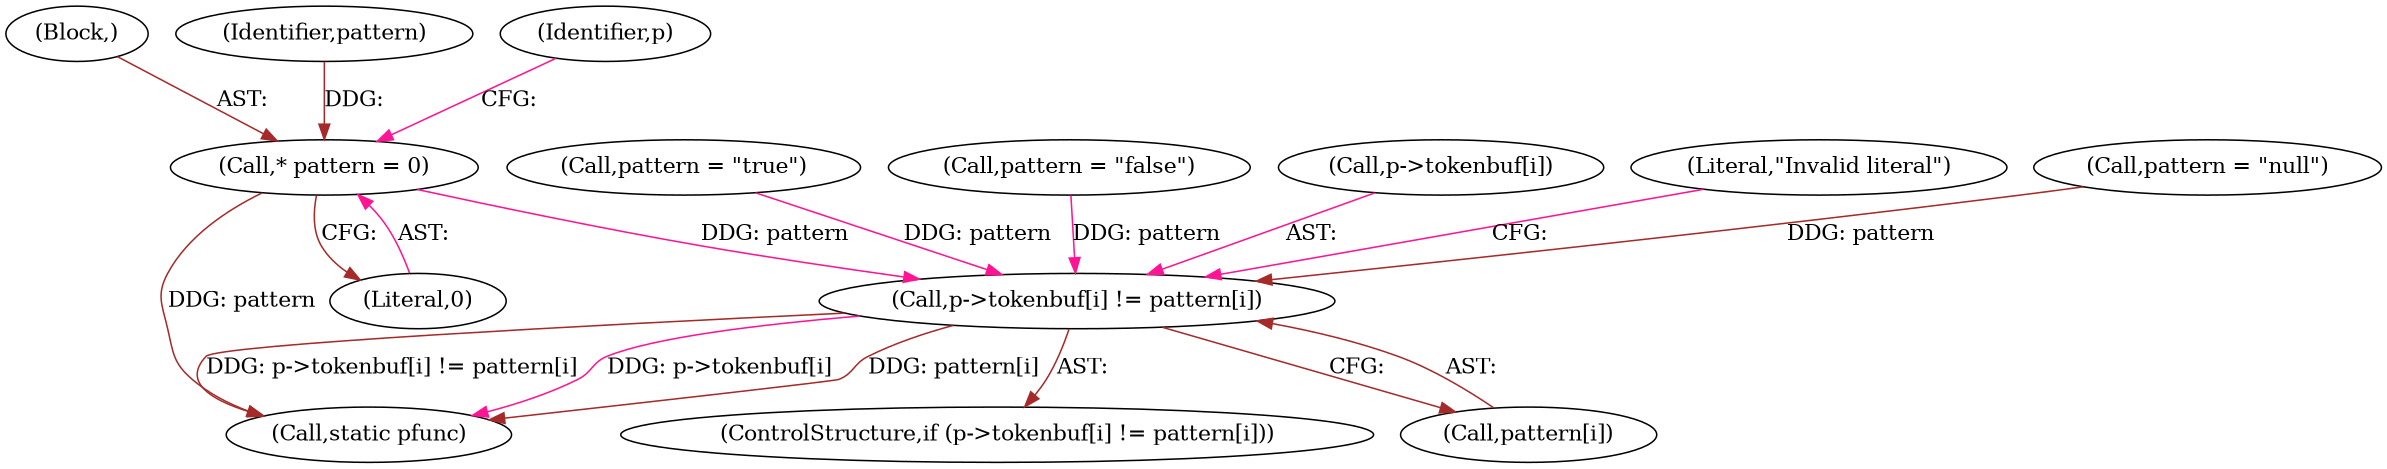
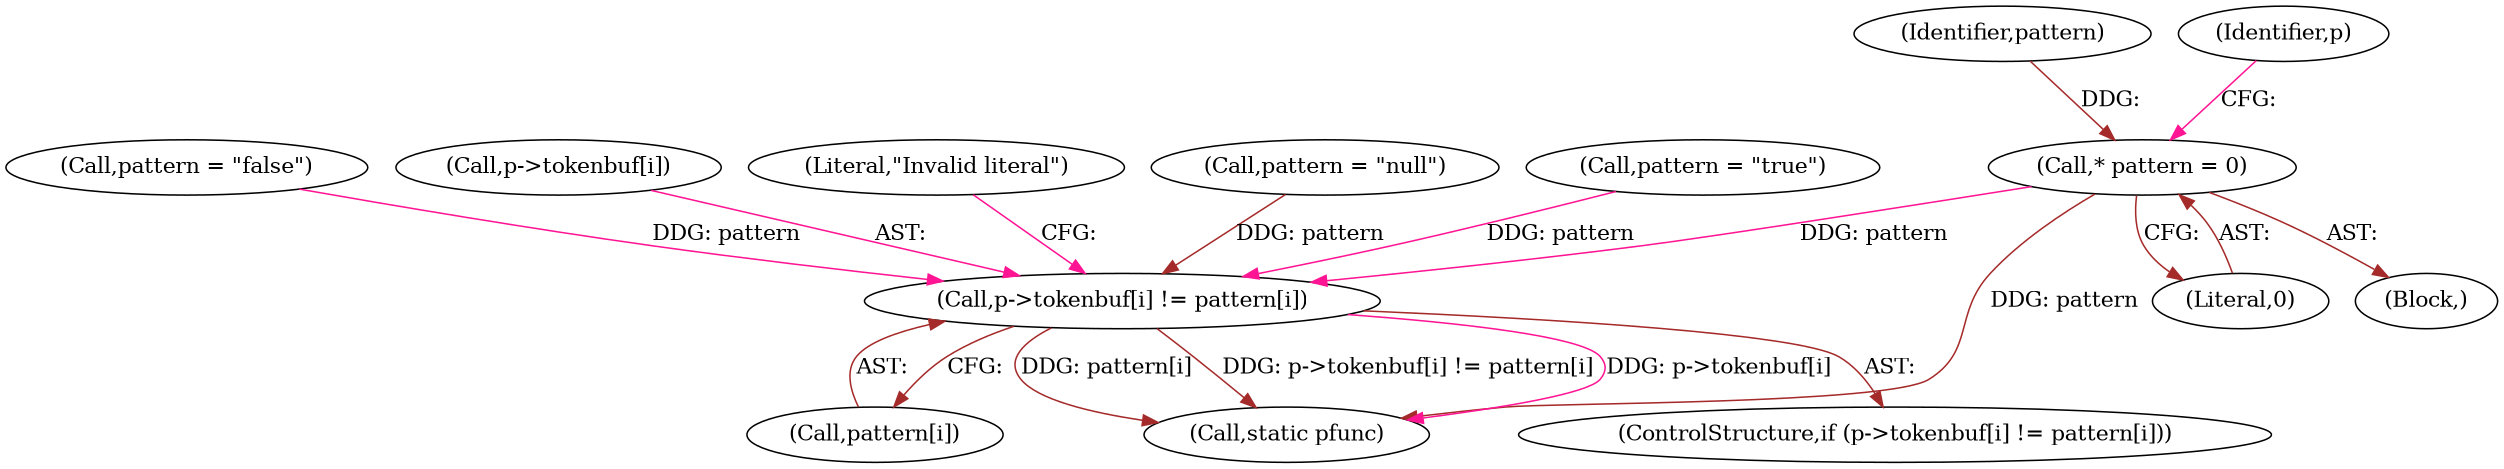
  digraph {
    edge [color=brown]
    n1 [label="(Call,* pattern = 0)"]
    n2 [label="(Call,p->tokenbuf[i] != pattern[i])"]
    n3 [label="(Call,static pfunc)"]
    n4 [label="(Literal,0)"]
    n5 [label="(Block,)"]
    n6 [label="(ControlStructure,if (p->tokenbuf[i] != pattern[i]))"]
    n7 [label="(Call,pattern[i])"]
    n8 [label="(Call,pattern = \"true\")"]
    n9 [label="(Call,pattern = \"false\")"]
    n10 [label="(Call,p->tokenbuf[i])"]
    n11 [label="(Literal,\"Invalid literal\")"]
    n12 [label="(Identifier,pattern)"]
    n13 [label="(Call,pattern = \"null\")"]
    n14 [label="(Identifier,p)"]
    n1 -> n2 [color=deeppink label="DDG: pattern"]
    n1 -> n3 [label="DDG: pattern"]
    n1 -> n4 [label="CFG: "]
-   n5 -> n1 [label="AST: "]
+   n1 -> n5 [label="AST: "]
    n2 -> n3 [label="DDG: pattern[i]"]
    n2 -> n3 [label="DDG: p->tokenbuf[i] != pattern[i]"]
    n2 -> n3 [color=deeppink label="DDG: p->tokenbuf[i]"]
    n2 -> n6 [label="AST: "]
    n2 -> n7 [label="CFG: "]
-   n4 -> n1 [color=deeppink label="AST: "]
+   n4 -> n1 [label="AST: "]
    n7 -> n2 [label="AST: "]
    n8 -> n2 [color=deeppink label="DDG: pattern"]
    n9 -> n2 [color=deeppink label="DDG: pattern"]
    n10 -> n2 [color=deeppink label="AST: "]
    n11 -> n2 [color=deeppink label="CFG: "]
    n12 -> n1 [label="DDG: "]
    n13 -> n2 [label="DDG: pattern"]
    n14 -> n1 [color=deeppink label="CFG: "]
  }
